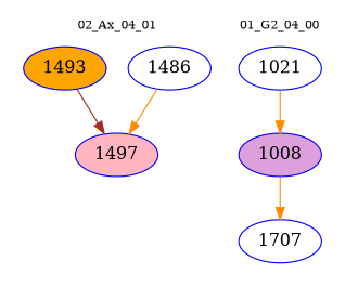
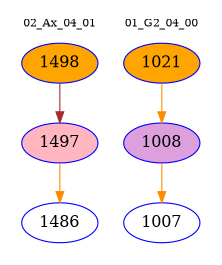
  digraph {
    node [color=blue fillcolor=white style=filled]
    edge [color=darkorange]
    n1 [fillcolor=lightpink label=1497]
    n2 [label=1486]
-   n3 [fillcolor=orange label=1493]
+   n3 [fillcolor=orange label=1498]
    n4 [fillcolor=plum label=1008]
-   n5 [label=1707]
-   n6 [label=1021]
+   n5 [label=1007]
+   n6 [fillcolor=orange label=1021]
    subgraph cluster_1 {
      color=white
      fontsize=10
      label="02_Ax_04_01"
      n1
      n2
      n3
    }
    subgraph cluster_2 {
      color=white
      fontsize=10
      label="01_G2_04_00"
      n4
      n5
      n6
    }
-   n2 -> n1
+   n1 -> n2
    n3 -> n1 [color=brown]
    n4 -> n5
    n6 -> n4
  }
